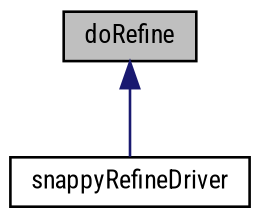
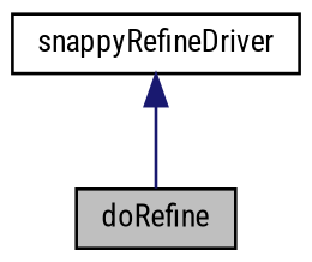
  digraph {
    rankdir=TB
    fontname="Roboto Condensed"
    node [color=black fontname="Roboto Condensed" fontsize=10 shape=record]
    n1 [fillcolor=grey75 fontcolor=black height=0.2 label=doRefine style=filled width=0.4]
    n2 [height=0.2 label=snappyRefineDriver width=0.4]
-   n1 -> n2 [color=midnightblue dir=back fontname="Roboto Condensed" fontsize=10 labelfontname=Helvetica labelfontsize=10 style=solid]
+   n2 -> n1 [color=midnightblue dir=back fontname="Roboto Condensed" fontsize=10 labelfontname=Helvetica labelfontsize=10 style=solid]
  }
